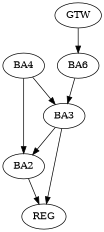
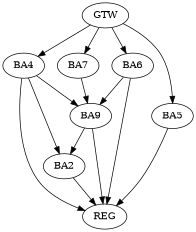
  strict digraph {
    n1 [label=BA2]
    n2 [label=REG]
-   n3 [label=BA3]
+   n3 [label=BA9]
    n4 [label=BA4]
+   n5 [label=BA5]
    n6 [label=BA6]
+   n7 [label=BA7]
    n8 [label=GTW]
    n1 -> n2
    n3 -> n1
    n3 -> n2
    n4 -> n1
+   n4 -> n2
    n4 -> n3
+   n5 -> n2
+   n6 -> n2
    n6 -> n3
+   n7 -> n3
+   n8 -> n4
+   n8 -> n5
    n8 -> n6
+   n8 -> n7
  }
